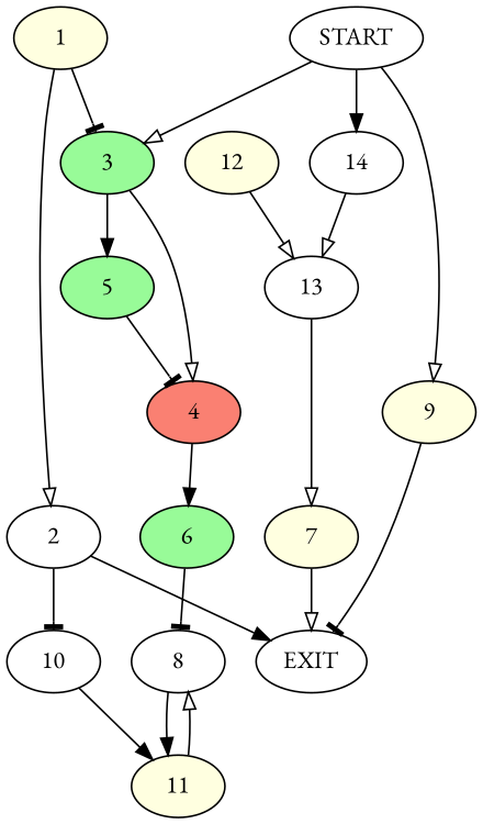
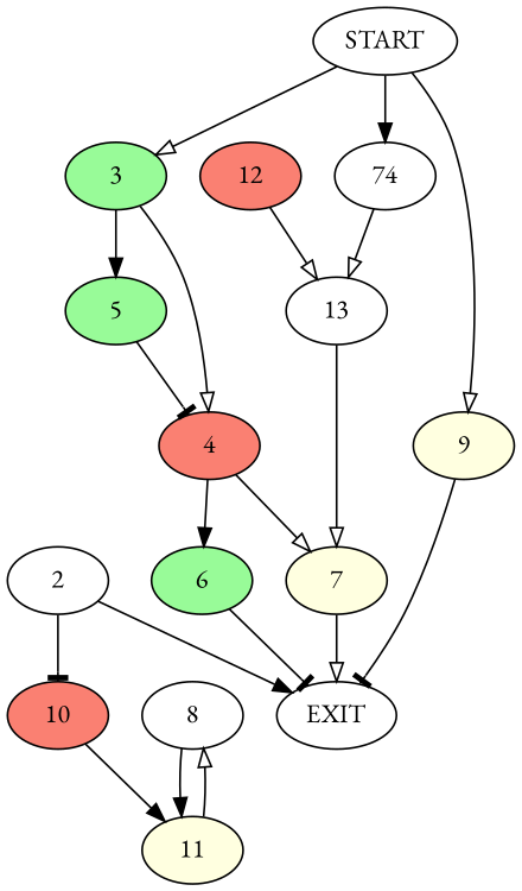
  digraph {
    fontname="EB Garamond"
    node [fillcolor=white fontname="EB Garamond" style=filled]
    edge [arrowhead=onormal fontname="EB Garamond"]
    n1 [label=START]
    9 [fillcolor=lightyellow]
-   14
+   14 [label=74]
    3 [fillcolor=palegreen]
-   1 [fillcolor=lightyellow]
    2
    n7 [label=EXIT]
    13
-   10
+   10 [fillcolor=salmon]
    4 [fillcolor=salmon]
    5 [fillcolor=palegreen]
    6 [fillcolor=palegreen]
    7 [fillcolor=lightyellow]
    8
    11 [fillcolor=lightyellow]
-   12 [fillcolor=lightyellow]
+   12 [fillcolor=salmon]
    n1 -> 9
    n1 -> 14 [arrowhead=normal]
    n1 -> 3
    9 -> n7 [arrowhead=tee]
    14 -> 13
    3 -> 4
    3 -> 5 [arrowhead=normal]
-   1 -> 3 [arrowhead=tee]
-   1 -> 2
    2 -> n7 [arrowhead=normal]
    2 -> 10 [arrowhead=tee]
    13 -> 7
    10 -> 11 [arrowhead=normal]
    4 -> 6 [arrowhead=normal]
+   4 -> 7
    5 -> 4 [arrowhead=tee]
-   6 -> 8 [arrowhead=tee]
+   6 -> n7 [arrowhead=tee]
    7 -> n7
    8 -> 11 [arrowhead=normal]
    11 -> 8
    12 -> 13
  }
